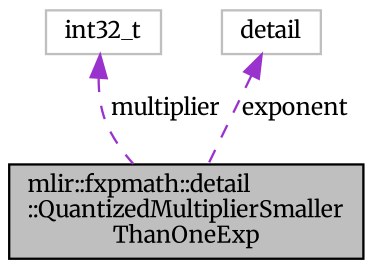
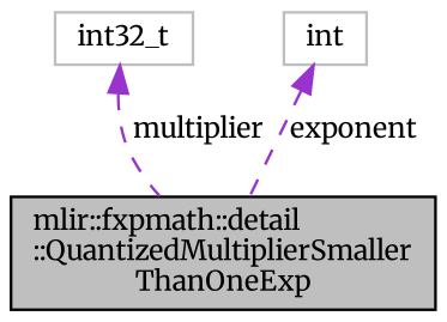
  digraph {
    fontname=Merriweather
    node [color=grey75 fontname=Merriweather fontsize=10 shape=record]
    edge [color=darkorchid3 dir=back fontname=Merriweather fontsize=10 labelfontname=Helvetica labelfontsize=10 style=dashed]
    n1 [color=black fillcolor=grey75 fontcolor=black height=0.2 label="mlir::fxpmath::detail\l::QuantizedMultiplierSmaller\lThanOneExp" style=filled width=0.4]
    n2 [height=0.2 label=int32_t width=0.4]
-   n3 [height=0.2 label=detail width=0.4]
+   n3 [height=0.2 label=int width=0.4]
    n2 -> n1 [label=" multiplier"]
    n3 -> n1 [label=" exponent"]
  }
